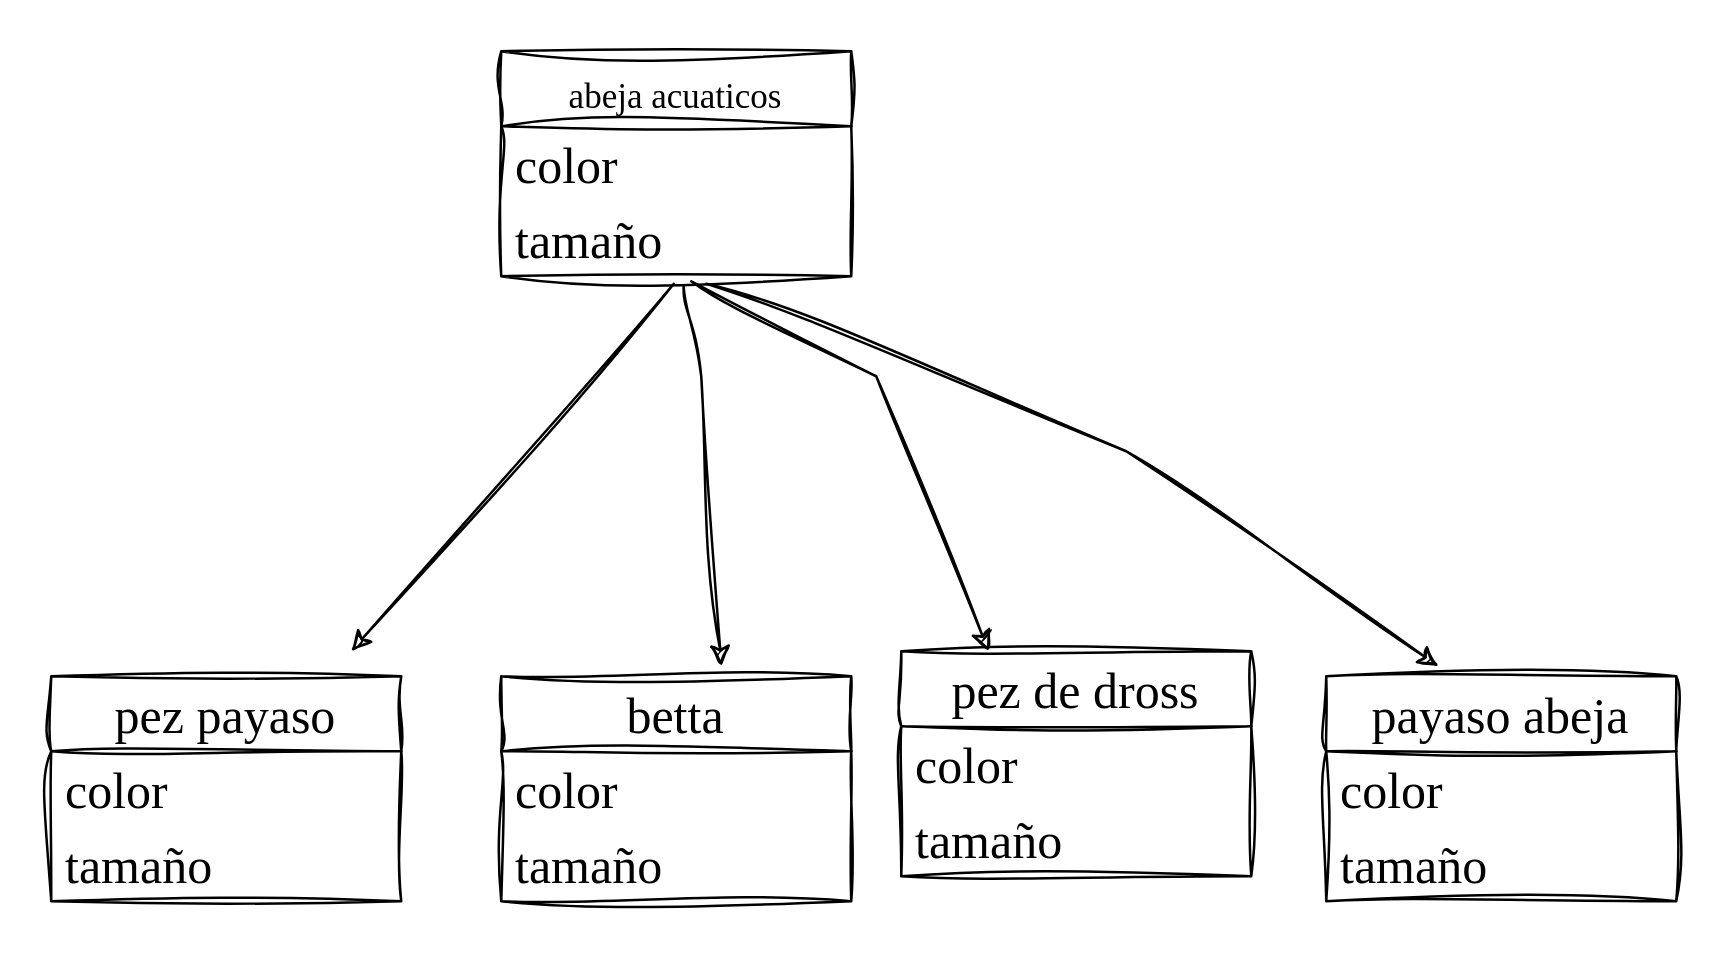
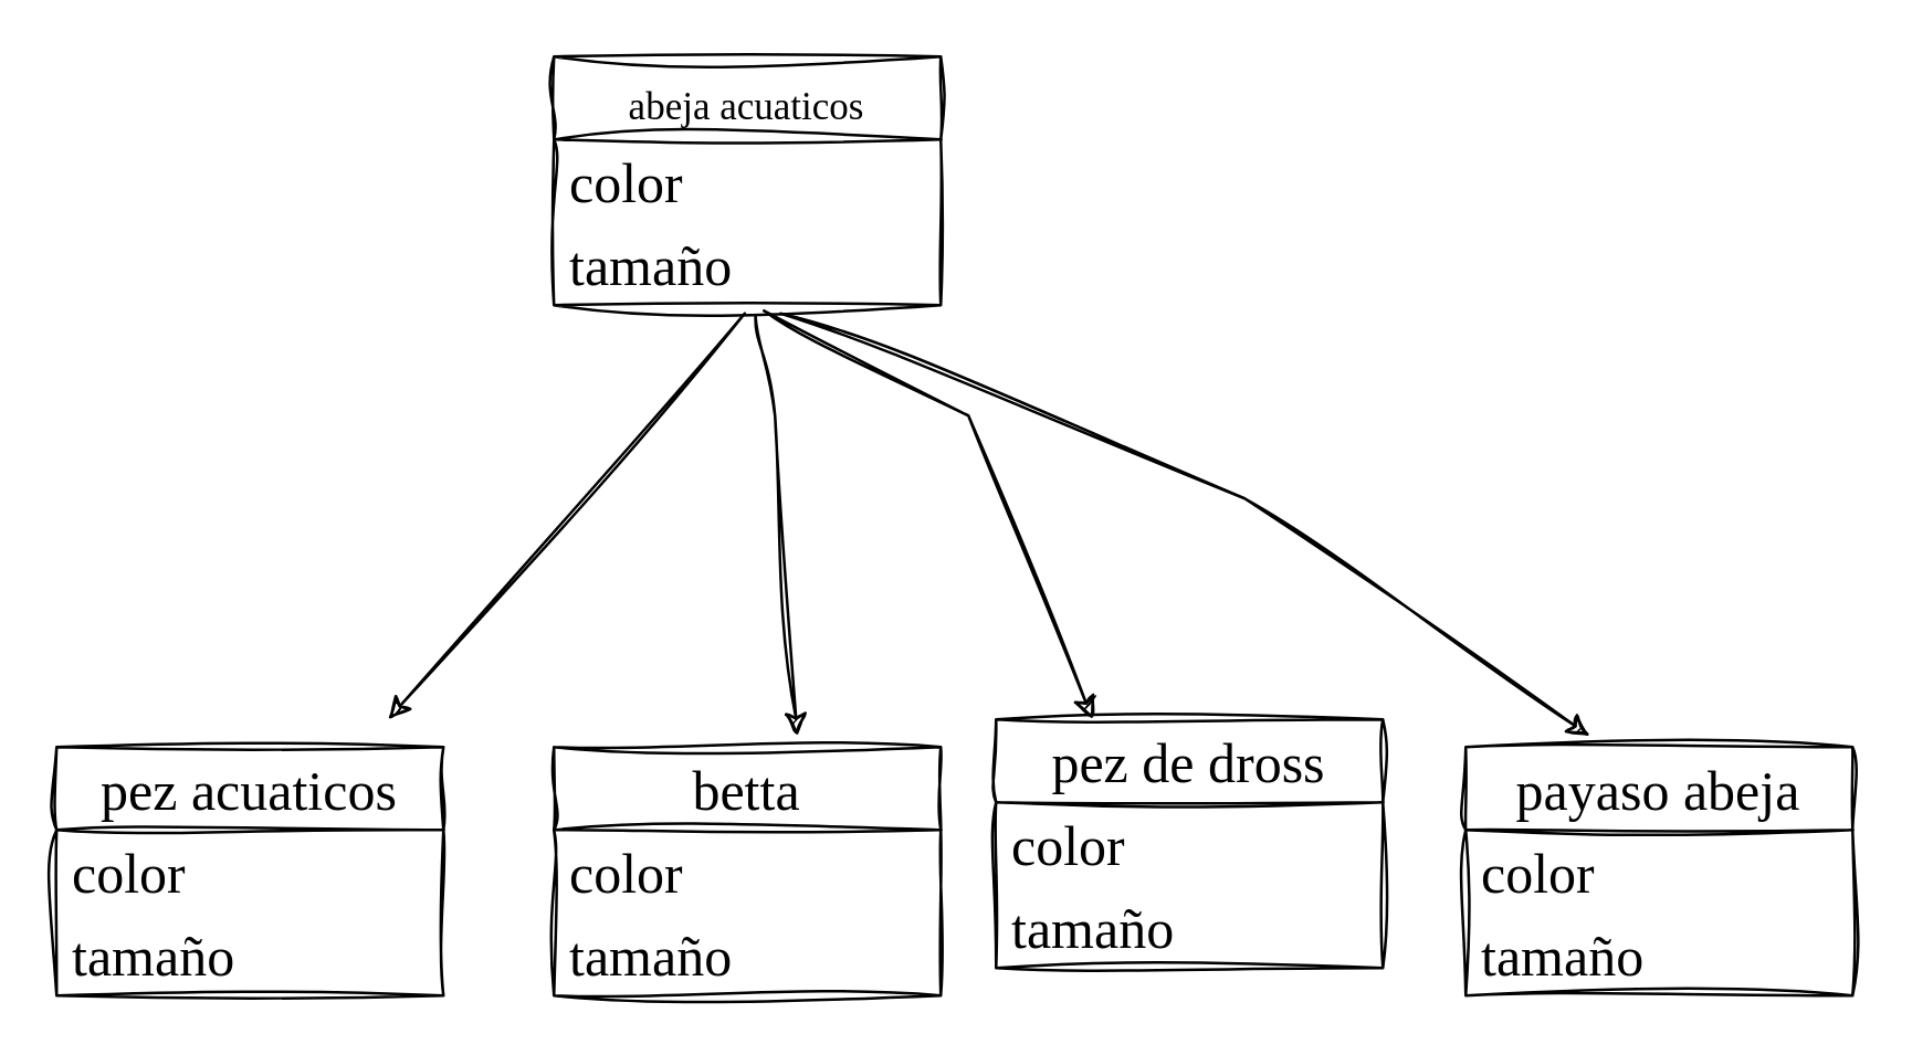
  <mxCell id="0" />
  <mxCell id="1" parent="0" />
  <mxCell id="2" value="&lt;font style=&quot;font-size: 14px;&quot;&gt;abeja acuaticos&lt;/font&gt;" style="swimlane;fontStyle=0;childLayout=stackLayout;horizontal=1;startSize=30;horizontalStack=0;resizeParent=1;resizeParentMax=0;resizeLast=0;collapsible=1;marginBottom=0;whiteSpace=wrap;html=1;hachureGap=4;fontFamily=Architects Daughter;fontSource=https%3A%2F%2Ffonts.googleapis.com%2Fcss%3Ffamily%3DArchitects%2BDaughter;fontSize=20;sketch=1;curveFitting=1;jiggle=2;rounded=0;" vertex="1" parent="1"><mxGeometry x="200" y="20" width="140" height="90" as="geometry" /></mxCell>
  <mxCell id="3" value="color" style="text;strokeColor=none;fillColor=none;align=left;verticalAlign=middle;spacingLeft=4;spacingRight=4;overflow=hidden;points=[[0,0.5],[1,0.5]];portConstraint=eastwest;rotatable=0;whiteSpace=wrap;html=1;fontSize=20;fontFamily=Architects Daughter;sketch=1;curveFitting=1;jiggle=2;rounded=0;" vertex="1" parent="2"><mxGeometry y="30" width="140" height="30" as="geometry" /></mxCell>
  <mxCell id="4" value="tamaño" style="text;strokeColor=none;fillColor=none;align=left;verticalAlign=middle;spacingLeft=4;spacingRight=4;overflow=hidden;points=[[0,0.5],[1,0.5]];portConstraint=eastwest;rotatable=0;whiteSpace=wrap;html=1;fontSize=20;fontFamily=Architects Daughter;sketch=1;curveFitting=1;jiggle=2;rounded=0;" vertex="1" parent="2"><mxGeometry y="60" width="140" height="30" as="geometry" /></mxCell>
- <mxCell id="5" value="pez payaso" style="swimlane;fontStyle=0;childLayout=stackLayout;horizontal=1;startSize=30;horizontalStack=0;resizeParent=1;resizeParentMax=0;resizeLast=0;collapsible=1;marginBottom=0;whiteSpace=wrap;html=1;hachureGap=4;fontFamily=Architects Daughter;fontSource=https%3A%2F%2Ffonts.googleapis.com%2Fcss%3Ffamily%3DArchitects%2BDaughter;fontSize=20;sketch=1;curveFitting=1;jiggle=2;rounded=0;" vertex="1" parent="1"><mxGeometry x="20" y="270" width="140" height="90" as="geometry" /></mxCell>
+ <mxCell id="5" value="pez acuaticos" style="swimlane;fontStyle=0;childLayout=stackLayout;horizontal=1;startSize=30;horizontalStack=0;resizeParent=1;resizeParentMax=0;resizeLast=0;collapsible=1;marginBottom=0;whiteSpace=wrap;html=1;hachureGap=4;fontFamily=Architects Daughter;fontSource=https%3A%2F%2Ffonts.googleapis.com%2Fcss%3Ffamily%3DArchitects%2BDaughter;fontSize=20;sketch=1;curveFitting=1;jiggle=2;rounded=0;" vertex="1" parent="1"><mxGeometry x="20" y="270" width="140" height="90" as="geometry" /></mxCell>
  <mxCell id="6" value="color" style="text;strokeColor=none;fillColor=none;align=left;verticalAlign=middle;spacingLeft=4;spacingRight=4;overflow=hidden;points=[[0,0.5],[1,0.5]];portConstraint=eastwest;rotatable=0;whiteSpace=wrap;html=1;fontSize=20;fontFamily=Architects Daughter;sketch=1;curveFitting=1;jiggle=2;rounded=0;" vertex="1" parent="5"><mxGeometry y="30" width="140" height="30" as="geometry" /></mxCell>
  <mxCell id="7" value="tamaño" style="text;strokeColor=none;fillColor=none;align=left;verticalAlign=middle;spacingLeft=4;spacingRight=4;overflow=hidden;points=[[0,0.5],[1,0.5]];portConstraint=eastwest;rotatable=0;whiteSpace=wrap;html=1;fontSize=20;fontFamily=Architects Daughter;sketch=1;curveFitting=1;jiggle=2;rounded=0;" vertex="1" parent="5"><mxGeometry y="60" width="140" height="30" as="geometry" /></mxCell>
  <mxCell id="8" value="pez de dross" style="swimlane;fontStyle=0;childLayout=stackLayout;horizontal=1;startSize=30;horizontalStack=0;resizeParent=1;resizeParentMax=0;resizeLast=0;collapsible=1;marginBottom=0;whiteSpace=wrap;html=1;hachureGap=4;fontFamily=Architects Daughter;fontSource=https%3A%2F%2Ffonts.googleapis.com%2Fcss%3Ffamily%3DArchitects%2BDaughter;fontSize=20;sketch=1;curveFitting=1;jiggle=2;rounded=0;" vertex="1" parent="1"><mxGeometry x="360" y="260" width="140" height="90" as="geometry" /></mxCell>
  <mxCell id="9" value="color" style="text;strokeColor=none;fillColor=none;align=left;verticalAlign=middle;spacingLeft=4;spacingRight=4;overflow=hidden;points=[[0,0.5],[1,0.5]];portConstraint=eastwest;rotatable=0;whiteSpace=wrap;html=1;fontSize=20;fontFamily=Architects Daughter;sketch=1;curveFitting=1;jiggle=2;rounded=0;" vertex="1" parent="8"><mxGeometry y="30" width="140" height="30" as="geometry" /></mxCell>
  <mxCell id="10" value="tamaño" style="text;strokeColor=none;fillColor=none;align=left;verticalAlign=middle;spacingLeft=4;spacingRight=4;overflow=hidden;points=[[0,0.5],[1,0.5]];portConstraint=eastwest;rotatable=0;whiteSpace=wrap;html=1;fontSize=20;fontFamily=Architects Daughter;sketch=1;curveFitting=1;jiggle=2;rounded=0;" vertex="1" parent="8"><mxGeometry y="60" width="140" height="30" as="geometry" /></mxCell>
  <mxCell id="11" value="" style="endArrow=classic;html=1;rounded=0;hachureGap=4;fontFamily=Architects Daughter;fontSource=https%3A%2F%2Ffonts.googleapis.com%2Fcss%3Ffamily%3DArchitects%2BDaughter;fontSize=16;exitX=0.493;exitY=1.1;exitDx=0;exitDy=0;exitPerimeter=0;sketch=1;curveFitting=1;jiggle=2;" edge="1" parent="1" source="4"><mxGeometry width="50" height="50" relative="1" as="geometry"><mxPoint x="200" y="125" as="sourcePoint" /><mxPoint x="140" y="260" as="targetPoint" /></mxGeometry></mxCell>
  <mxCell id="12" value="" style="endArrow=classic;html=1;rounded=0;hachureGap=4;fontFamily=Architects Daughter;fontSource=https%3A%2F%2Ffonts.googleapis.com%2Fcss%3Ffamily%3DArchitects%2BDaughter;fontSize=16;sketch=1;curveFitting=1;jiggle=2;entryX=0.25;entryY=0;entryDx=0;entryDy=0;exitX=0.543;exitY=1.067;exitDx=0;exitDy=0;exitPerimeter=0;" edge="1" parent="1" source="4" target="8"><mxGeometry width="50" height="50" relative="1" as="geometry"><mxPoint x="330" y="130" as="sourcePoint" /><mxPoint x="360" y="250" as="targetPoint" /><Array as="points"><mxPoint x="350" y="150" /></Array></mxGeometry></mxCell>
  <mxCell id="13" value="betta" style="swimlane;fontStyle=0;childLayout=stackLayout;horizontal=1;startSize=30;horizontalStack=0;resizeParent=1;resizeParentMax=0;resizeLast=0;collapsible=1;marginBottom=0;whiteSpace=wrap;html=1;hachureGap=4;fontFamily=Architects Daughter;fontSource=https%3A%2F%2Ffonts.googleapis.com%2Fcss%3Ffamily%3DArchitects%2BDaughter;fontSize=20;sketch=1;curveFitting=1;jiggle=2;rounded=0;" vertex="1" parent="1"><mxGeometry x="200" y="270" width="140" height="90" as="geometry" /></mxCell>
  <mxCell id="14" value="color" style="text;strokeColor=none;fillColor=none;align=left;verticalAlign=middle;spacingLeft=4;spacingRight=4;overflow=hidden;points=[[0,0.5],[1,0.5]];portConstraint=eastwest;rotatable=0;whiteSpace=wrap;html=1;fontSize=20;fontFamily=Architects Daughter;sketch=1;curveFitting=1;jiggle=2;rounded=0;" vertex="1" parent="13"><mxGeometry y="30" width="140" height="30" as="geometry" /></mxCell>
  <mxCell id="15" value="tamaño" style="text;strokeColor=none;fillColor=none;align=left;verticalAlign=middle;spacingLeft=4;spacingRight=4;overflow=hidden;points=[[0,0.5],[1,0.5]];portConstraint=eastwest;rotatable=0;whiteSpace=wrap;html=1;fontSize=20;fontFamily=Architects Daughter;sketch=1;curveFitting=1;jiggle=2;rounded=0;" vertex="1" parent="13"><mxGeometry y="60" width="140" height="30" as="geometry" /></mxCell>
  <mxCell id="16" value="payaso abeja" style="swimlane;fontStyle=0;childLayout=stackLayout;horizontal=1;startSize=30;horizontalStack=0;resizeParent=1;resizeParentMax=0;resizeLast=0;collapsible=1;marginBottom=0;whiteSpace=wrap;html=1;hachureGap=4;fontFamily=Architects Daughter;fontSource=https%3A%2F%2Ffonts.googleapis.com%2Fcss%3Ffamily%3DArchitects%2BDaughter;fontSize=20;sketch=1;curveFitting=1;jiggle=2;rounded=0;" vertex="1" parent="1"><mxGeometry x="530" y="270" width="140" height="90" as="geometry" /></mxCell>
  <mxCell id="17" value="color" style="text;strokeColor=none;fillColor=none;align=left;verticalAlign=middle;spacingLeft=4;spacingRight=4;overflow=hidden;points=[[0,0.5],[1,0.5]];portConstraint=eastwest;rotatable=0;whiteSpace=wrap;html=1;fontSize=20;fontFamily=Architects Daughter;sketch=1;curveFitting=1;jiggle=2;rounded=0;" vertex="1" parent="16"><mxGeometry y="30" width="140" height="30" as="geometry" /></mxCell>
  <mxCell id="18" value="tamaño" style="text;strokeColor=none;fillColor=none;align=left;verticalAlign=middle;spacingLeft=4;spacingRight=4;overflow=hidden;points=[[0,0.5],[1,0.5]];portConstraint=eastwest;rotatable=0;whiteSpace=wrap;html=1;fontSize=20;fontFamily=Architects Daughter;sketch=1;curveFitting=1;jiggle=2;rounded=0;" vertex="1" parent="16"><mxGeometry y="60" width="140" height="30" as="geometry" /></mxCell>
  <mxCell id="19" value="" style="endArrow=classic;html=1;rounded=0;hachureGap=4;fontFamily=Architects Daughter;fontSource=https%3A%2F%2Ffonts.googleapis.com%2Fcss%3Ffamily%3DArchitects%2BDaughter;fontSize=16;exitX=0.521;exitY=1.133;exitDx=0;exitDy=0;exitPerimeter=0;entryX=0.629;entryY=-0.044;entryDx=0;entryDy=0;entryPerimeter=0;sketch=1;curveFitting=1;jiggle=2;" edge="1" parent="1" source="4" target="13"><mxGeometry width="50" height="50" relative="1" as="geometry"><mxPoint x="260" y="270" as="sourcePoint" /><mxPoint x="310" y="220" as="targetPoint" /><Array as="points"><mxPoint x="280" y="150" /></Array></mxGeometry></mxCell>
  <mxCell id="20" value="" style="endArrow=classic;html=1;rounded=0;hachureGap=4;fontFamily=Architects Daughter;fontSource=https%3A%2F%2Ffonts.googleapis.com%2Fcss%3Ffamily%3DArchitects%2BDaughter;fontSize=16;entryX=0.321;entryY=-0.044;entryDx=0;entryDy=0;entryPerimeter=0;sketch=1;curveFitting=1;jiggle=2;exitX=0.586;exitY=1.1;exitDx=0;exitDy=0;exitPerimeter=0;" edge="1" parent="1" source="4" target="16"><mxGeometry width="50" height="50" relative="1" as="geometry"><mxPoint x="350" y="110" as="sourcePoint" /><mxPoint x="570" y="190" as="targetPoint" /><Array as="points"><mxPoint x="450" y="180" /></Array></mxGeometry></mxCell>
